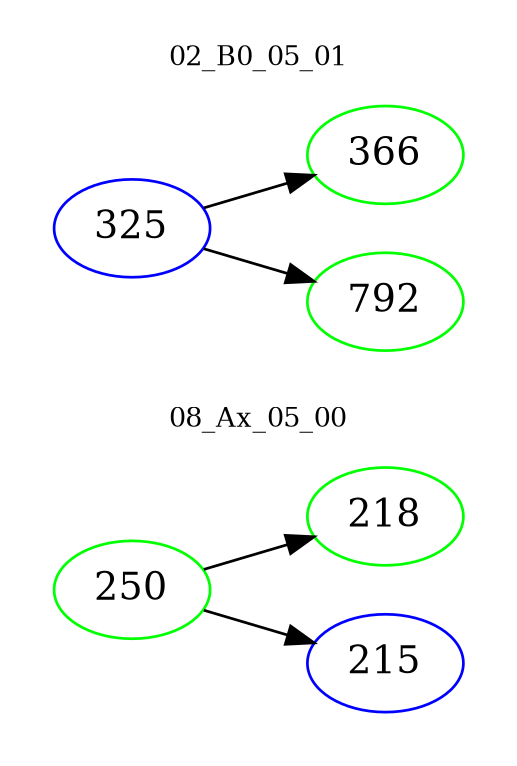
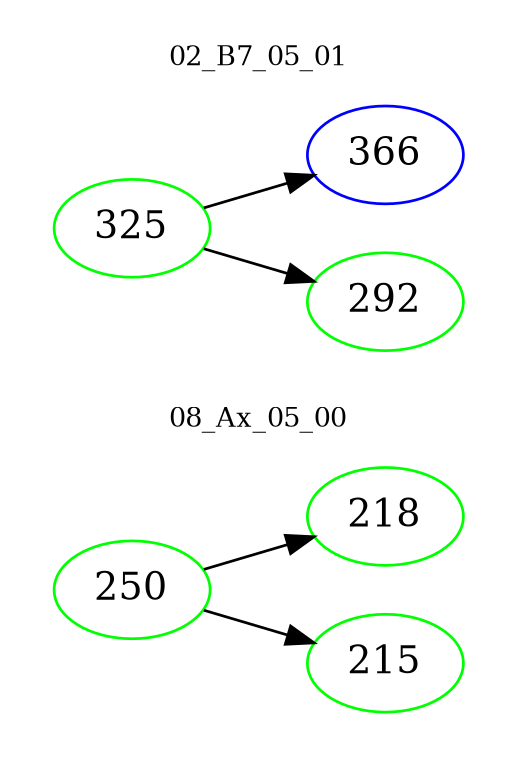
  digraph {
    rankdir=LR
    node [color=green]
    edge [color=black]
    n1 [label=250]
-   n2 [color=blue label=215]
+   n2 [label=215]
    n3 [label=218]
-   n4 [color=blue label=325]
-   n5 [label=792]
-   n6 [label=366]
+   n4 [label=325]
+   n5 [label=292]
+   n6 [color=blue label=366]
    subgraph cluster_1 {
      color=white
      fontsize=10
      label="08_Ax_05_00"
      n1
      n2
      n3
    }
    subgraph cluster_2 {
      color=white
      fontsize=10
-     label="02_B0_05_01"
+     label="02_B7_05_01"
      n4
      n5
      n6
    }
    n1 -> n2
    n1 -> n3
    n4 -> n5
    n4 -> n6
  }
